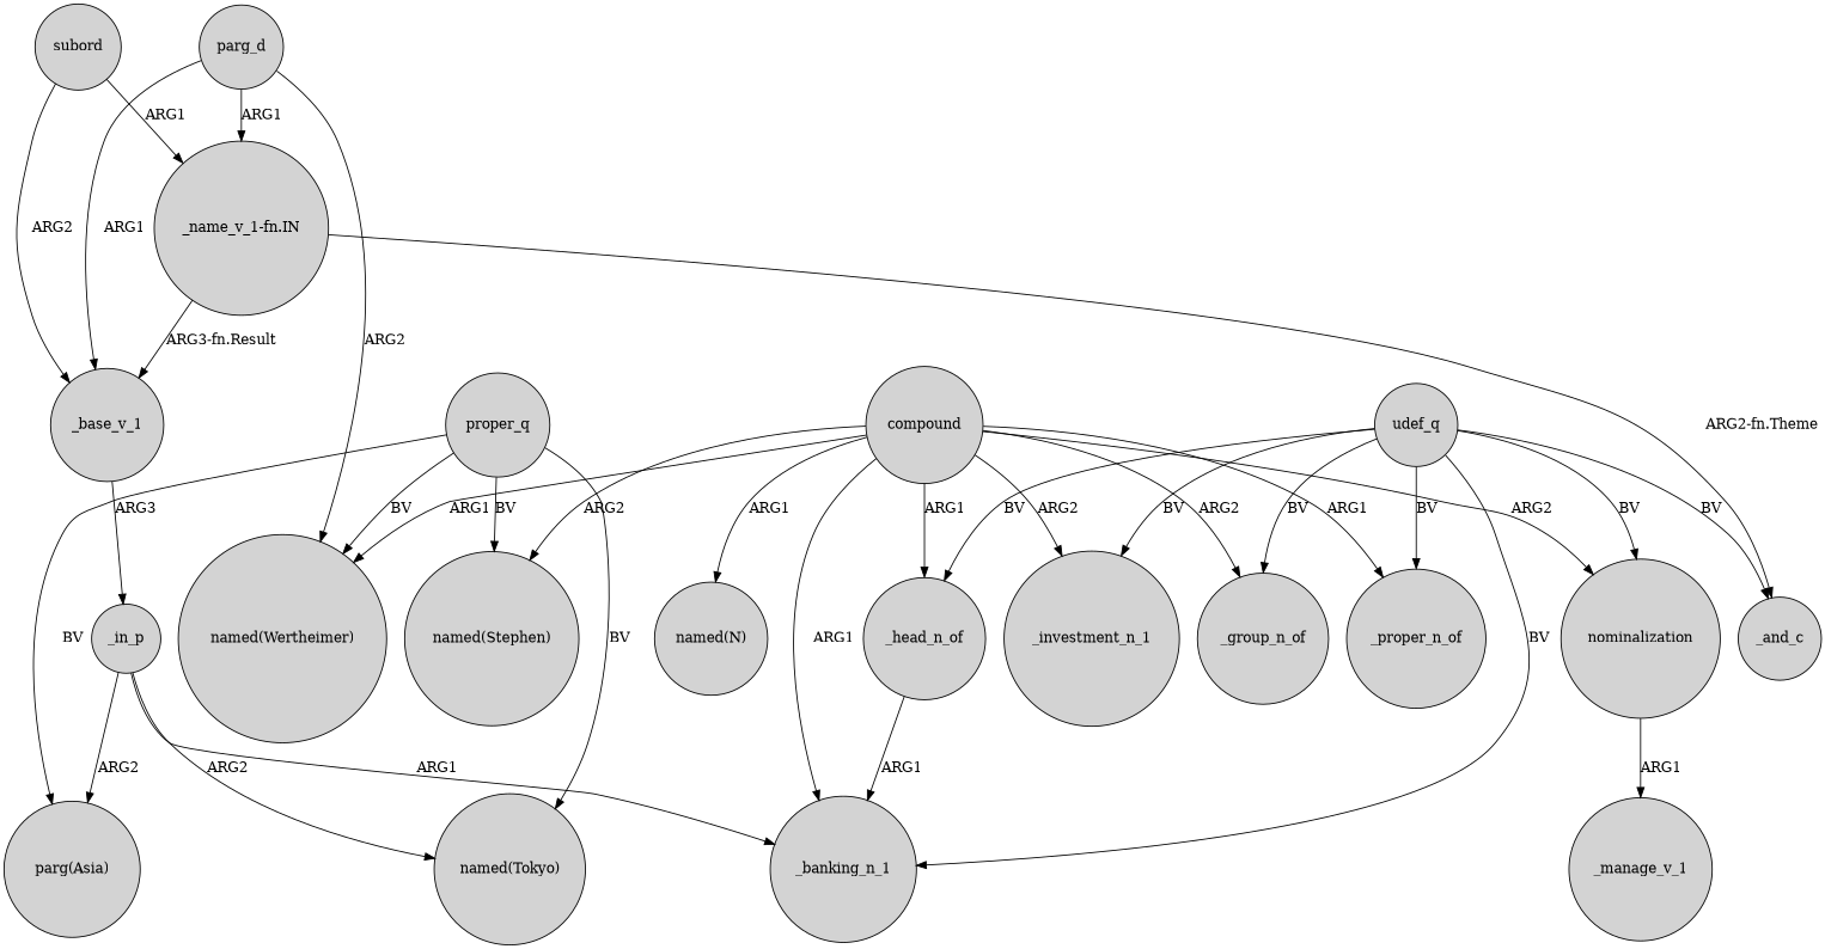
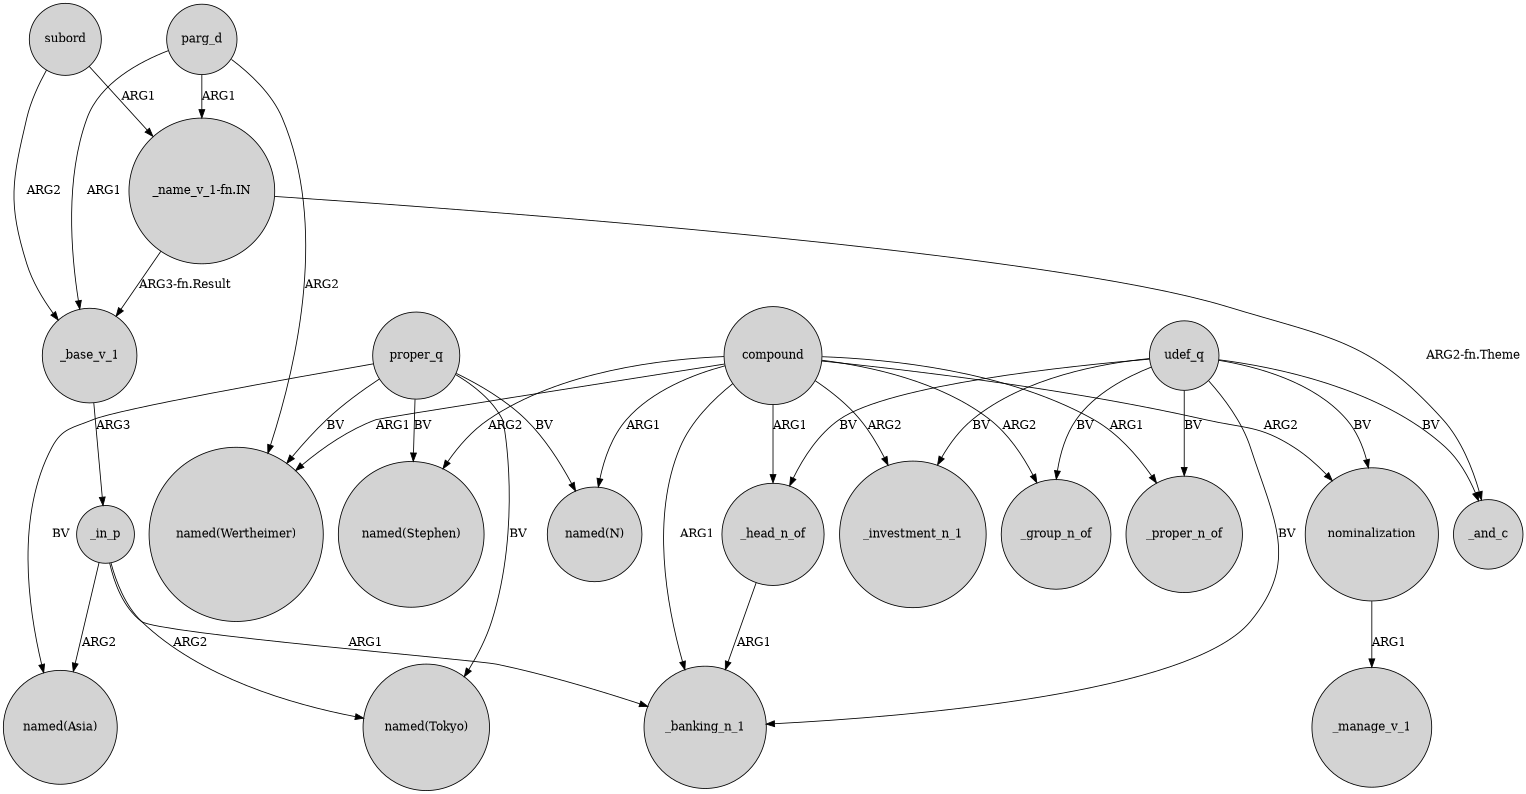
  digraph {
    node [shape=circle style=filled]
    subord
    _base_v_1
    "_name_v_1-fn.IN"
    _in_p
    _and_c
    _banking_n_1
    "named(Tokyo)"
-   "named(Asia)" [label="parg(Asia)"]
+   "named(Asia)"
    compound
    "named(N)"
    _head_n_of
    "named(Wertheimer)"
    _investment_n_1
    nominalization
    n15 [label=_proper_n_of]
    "named(Stephen)"
    _group_n_of
    _manage_v_1
    parg_d
    proper_q
    udef_q
    subord -> _base_v_1 [label=ARG2]
    subord -> "_name_v_1-fn.IN" [label=ARG1]
    _base_v_1 -> _in_p [label=ARG3]
    "_name_v_1-fn.IN" -> _base_v_1 [label="ARG3-fn.Result"]
    "_name_v_1-fn.IN" -> _and_c [label="ARG2-fn.Theme"]
    _in_p -> _banking_n_1 [label=ARG1]
    _in_p -> "named(Tokyo)" [label=ARG2]
    _in_p -> "named(Asia)" [label=ARG2]
    compound -> _banking_n_1 [label=ARG1]
    compound -> "named(N)" [label=ARG1]
    compound -> _head_n_of [label=ARG1]
    compound -> "named(Wertheimer)" [label=ARG1]
    compound -> _investment_n_1 [label=ARG2]
    compound -> nominalization [label=ARG2]
    compound -> n15 [label=ARG1]
    compound -> "named(Stephen)" [label=ARG2]
    compound -> _group_n_of [label=ARG2]
    _head_n_of -> _banking_n_1 [label=ARG1]
    nominalization -> _manage_v_1 [label=ARG1]
    parg_d -> _base_v_1 [label=ARG1]
    parg_d -> "_name_v_1-fn.IN" [label=ARG1]
    parg_d -> "named(Wertheimer)" [label=ARG2]
    proper_q -> "named(Tokyo)" [label=BV]
    proper_q -> "named(Asia)" [label=BV]
+   proper_q -> "named(N)" [label=BV]
    proper_q -> "named(Wertheimer)" [label=BV]
    proper_q -> "named(Stephen)" [label=BV]
    udef_q -> _and_c [label=BV]
    udef_q -> _banking_n_1 [label=BV]
    udef_q -> _head_n_of [label=BV]
    udef_q -> _investment_n_1 [label=BV]
    udef_q -> nominalization [label=BV]
    udef_q -> n15 [label=BV]
    udef_q -> _group_n_of [label=BV]
  }
